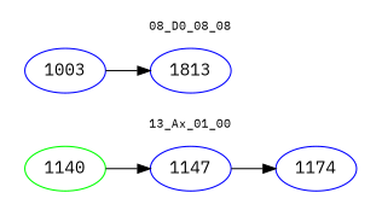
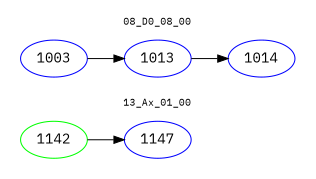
  digraph {
    fontname="IBM Plex Mono"
    rankdir=LR
    node [color=blue fontname="IBM Plex Mono"]
    edge [color=black fontname="IBM Plex Mono"]
-   n1 [color=green label=1140]
+   n1 [color=green label=1142]
    n2 [label=1147]
-   n3 [label=1174]
    n4 [label=1003]
-   n5 [label=1813]
+   n5 [label=1013]
+   n6 [label=1014]
    subgraph cluster_1 {
      color=white
      fontsize=10
      label="13_Ax_01_00"
      n1
      n2
-     n3
    }
    subgraph cluster_2 {
      color=white
      fontsize=10
-     label="08_D0_08_08"
+     label="08_D0_08_00"
      n4
      n5
+     n6
    }
    n1 -> n2
-   n2 -> n3
    n4 -> n5
+   n5 -> n6
  }
